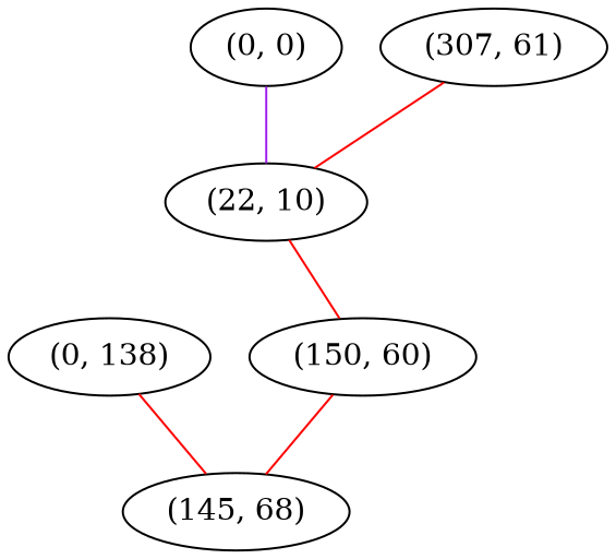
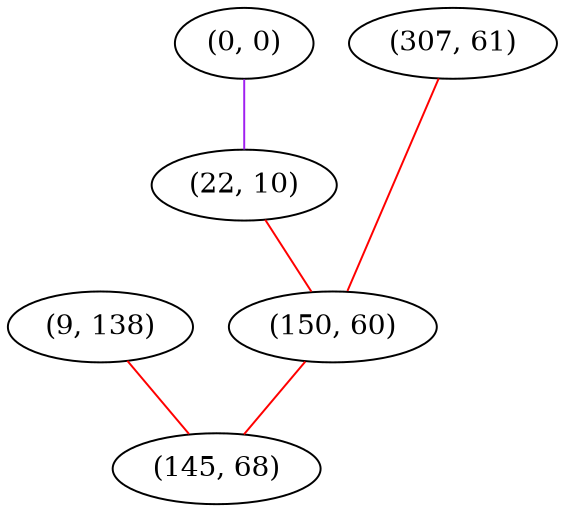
  graph {
    edge [color=red weight=1]
    n1 [label="(22, 10)"]
    "(0, 0)"
    "(150, 60)"
    n4 [label="(307, 61)"]
    "(145, 68)"
-   "(9, 138)" [label="(0, 138)"]
+   "(9, 138)"
    n1 -- "(150, 60)"
    "(0, 0)" -- n1 [color=purple weight=4]
    "(150, 60)" -- "(145, 68)"
-   n4 -- n1
+   n4 -- "(150, 60)"
    "(9, 138)" -- "(145, 68)"
  }
